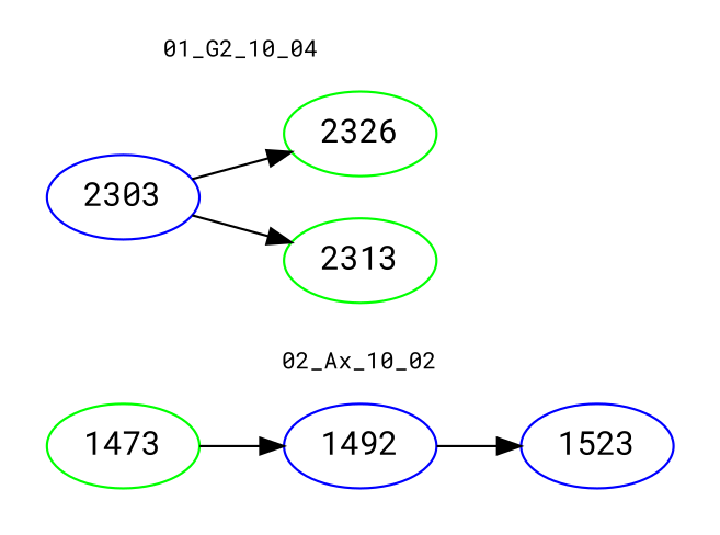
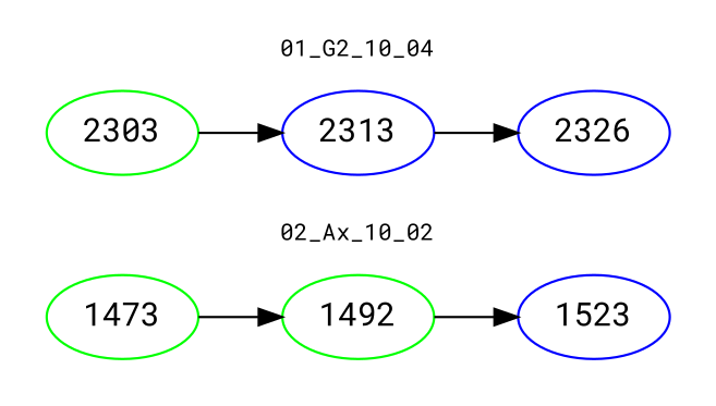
  digraph {
    fontname="Roboto Mono"
    rankdir=LR
    node [color=blue fontname="Roboto Mono"]
    edge [color=black fontname="Roboto Mono"]
    n1 [color=green label=1473]
-   n2 [label=1492]
+   n2 [color=green label=1492]
    n3 [label=1523]
-   n4 [label=2303]
-   n5 [color=green label=2313]
-   n6 [color=green label=2326]
+   n4 [color=green label=2303]
+   n5 [label=2313]
+   n6 [label=2326]
    subgraph cluster_1 {
      color=white
      fontsize=10
      label="02_Ax_10_02"
      n1
      n2
      n3
    }
    subgraph cluster_2 {
      color=white
      fontsize=10
      label="01_G2_10_04"
      n4
      n5
      n6
    }
    n1 -> n2
    n2 -> n3
    n4 -> n5
-   n4 -> n6
+   n5 -> n6
  }
